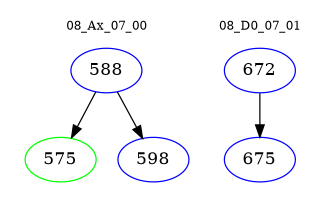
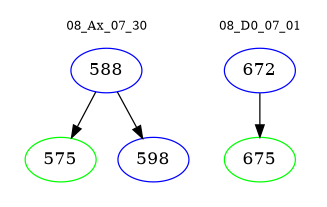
  digraph {
    node [color=blue]
    edge [color=black]
    n1 [label=588]
    n2 [color=green label=575]
    n3 [label=598]
    n4 [label=672]
-   n5 [label=675]
+   n5 [color=green label=675]
    subgraph cluster_1 {
      color=white
      fontsize=10
-     label="08_Ax_07_00"
+     label="08_Ax_07_30"
      n1
      n2
      n3
    }
    subgraph cluster_2 {
      color=white
      fontsize=10
      label="08_D0_07_01"
      n4
      n5
    }
    n1 -> n2
    n1 -> n3
    n4 -> n5
  }
